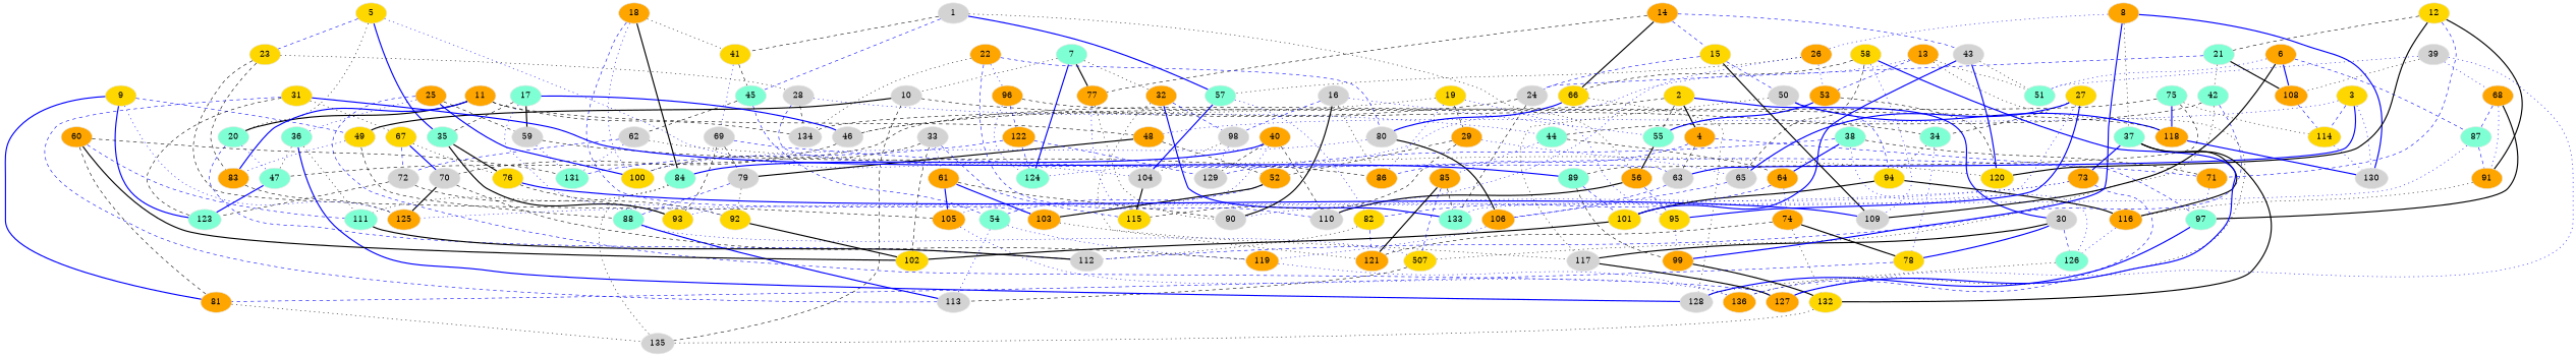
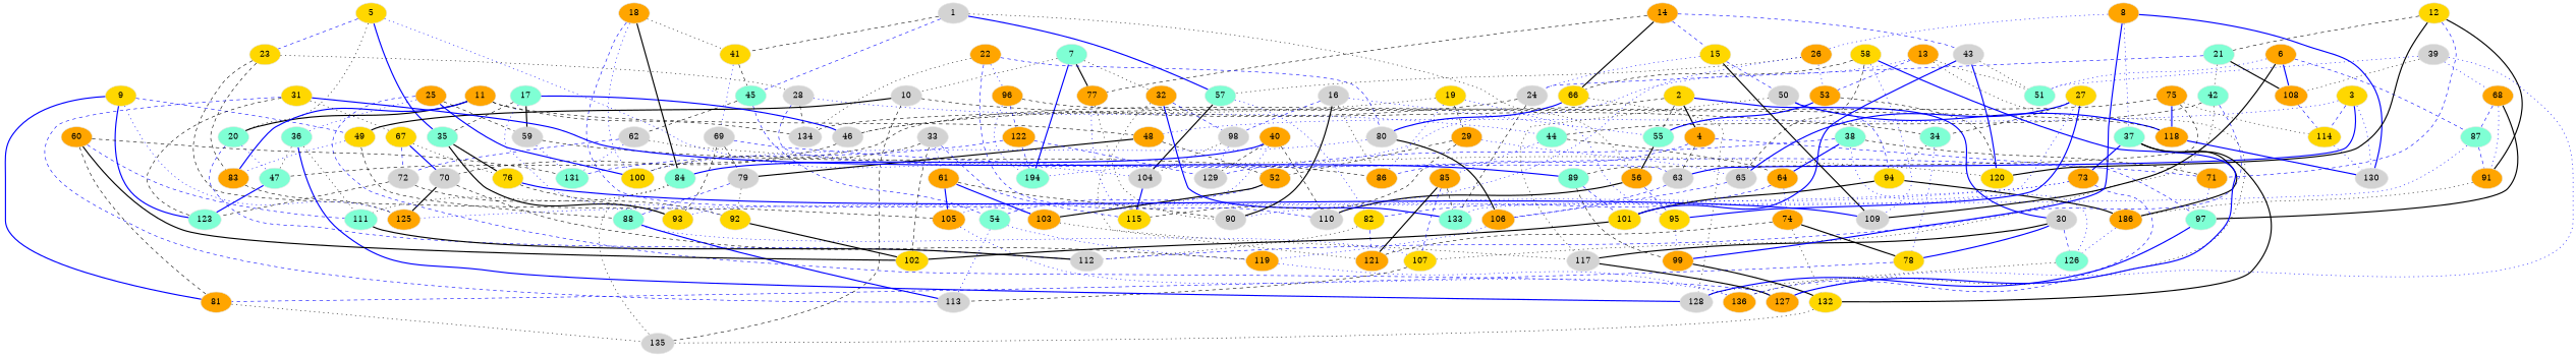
  graph {
    node [color=gray90 fillcolor=orange style=filled]
    edge [color=blue style=dashed]
    1 [fillcolor=lightgrey]
    41 [fillcolor=gold]
    45 [fillcolor=aquamarine]
    56
    57 [fillcolor=aquamarine]
    69 [fillcolor=lightgrey]
    54 [fillcolor=aquamarine]
    62 [fillcolor=lightgrey]
    95 [fillcolor=gold]
    110 [fillcolor=lightgrey]
    104 [fillcolor=lightgrey]
    82 [fillcolor=gold]
    2 [fillcolor=gold]
    4
    30 [fillcolor=lightgrey]
    47 [fillcolor=aquamarine]
    55 [fillcolor=aquamarine]
    63 [fillcolor=lightgrey]
    86
    97 [fillcolor=aquamarine]
    78 [fillcolor=gold]
    117 [fillcolor=lightgrey]
    126 [fillcolor=aquamarine]
    123 [fillcolor=aquamarine]
    3 [fillcolor=gold]
    48
    114 [fillcolor=gold]
    130 [fillcolor=lightgrey]
    52
    79 [fillcolor=lightgrey]
    106
    128 [fillcolor=lightgrey]
    5 [fillcolor=gold]
    20 [fillcolor=aquamarine]
    23 [fillcolor=gold]
    35 [fillcolor=aquamarine]
    112 [fillcolor=lightgrey]
    83
    28 [fillcolor=lightgrey]
    105
    76 [fillcolor=gold]
    93 [fillcolor=gold]
    115 [fillcolor=gold]
    51 [fillcolor=aquamarine]
    6
    87 [fillcolor=aquamarine]
    108
    109 [fillcolor=lightgrey]
    91
    7 [fillcolor=aquamarine]
    10 [fillcolor=lightgrey]
    32
    77
-   124 [fillcolor=aquamarine]
+   124 [fillcolor=aquamarine label=194]
    49 [fillcolor=gold]
    34 [fillcolor=aquamarine]
    135 [fillcolor=lightgrey]
    98 [fillcolor=lightgrey]
    133 [fillcolor=aquamarine]
    121
    90 [fillcolor=lightgrey]
    8
    26
    37 [fillcolor=aquamarine]
    99
    53
    73
-   116
+   116 [label=186]
    132 [fillcolor=gold]
    9 [fillcolor=gold]
    81
    125
    88 [fillcolor=aquamarine]
    94 [fillcolor=gold]
    11
    134 [fillcolor=lightgrey]
    12 [fillcolor=gold]
    21 [fillcolor=aquamarine]
    71
    120 [fillcolor=gold]
    24 [fillcolor=lightgrey]
    42 [fillcolor=aquamarine]
    13
    136
    14
    15 [fillcolor=gold]
    43 [fillcolor=lightgrey]
    66 [fillcolor=gold]
    50 [fillcolor=lightgrey]
    101 [fillcolor=gold]
    80 [fillcolor=lightgrey]
    46 [fillcolor=lightgrey]
    118
    16 [fillcolor=lightgrey]
    129 [fillcolor=lightgrey]
    17 [fillcolor=aquamarine]
    59 [fillcolor=lightgrey]
    92 [fillcolor=gold]
    70 [fillcolor=lightgrey]
    131 [fillcolor=aquamarine]
    102 [fillcolor=gold]
    18
    84 [fillcolor=aquamarine]
    100 [fillcolor=gold]
    103
    111 [fillcolor=aquamarine]
    19 [fillcolor=gold]
    29
    65 [fillcolor=lightgrey]
    44 [fillcolor=aquamarine]
-   107 [fillcolor=gold label=507]
+   107 [fillcolor=gold]
    22
    96
    122
    25
    36 [fillcolor=aquamarine]
    127
    27 [fillcolor=gold]
    64
    85
    31 [fillcolor=gold]
    67 [fillcolor=gold]
    89 [fillcolor=aquamarine]
    113 [fillcolor=lightgrey]
    72 [fillcolor=lightgrey]
    33 [fillcolor=lightgrey]
    61
    38 [fillcolor=aquamarine]
    74
    39 [fillcolor=lightgrey]
    68
    40
    119
    58 [fillcolor=gold]
    60
-   75 [fillcolor=aquamarine]
+   75
    1 -- 41 [color=black]
    1 -- 45
    1 -- 56 [color=black style=dotted]
    1 -- 57 [style=bold]
    41 -- 45 [color=black]
    41 -- 69 [style=dotted]
    45 -- 54
    45 -- 62 [color=black]
    56 -- 95
    56 -- 110 [color=black style=bold]
-   57 -- 104 [style=bold]
+   57 -- 104 [color=black style=bold]
    57 -- 82 [style=dotted]
    69 -- 79 [color=black]
    69 -- 93 [color=black]
    69 -- 71
    54 -- 113 [style=dotted]
    54 -- 119 [style=dotted]
    62 -- 120 [color=black style=dotted]
    62 -- 131 [style=dotted]
    62 -- 72
    95 -- 99 [style=dotted]
-   104 -- 115 [color=black style=bold]
+   104 -- 115 [style=bold]
    82 -- 112 [color=black style=dotted]
    82 -- 121
    2 -- 4 [color=black style=bold]
    2 -- 30 [style=bold]
    2 -- 47 [color=black]
    2 -- 55 [color=black]
    4 -- 63 [color=black]
    4 -- 86
    4 -- 97
    30 -- 78 [style=bold]
    30 -- 117 [color=black style=bold]
    30 -- 126
    47 -- 123 [style=bold]
    55 -- 56 [color=black style=bold]
    63 -- 106
    97 -- 128 [style=bold]
    78 -- 81
    117 -- 127 [color=black style=bold]
    126 -- 128 [color=black style=dotted]
    3 -- 63 [style=bold]
    3 -- 48 [style=dotted]
    3 -- 114
    3 -- 130 [style=dotted]
    48 -- 52 [color=black]
    48 -- 79 [color=black style=bold]
    114 -- 130 [style=dotted]
    52 -- 54
    52 -- 103 [color=black style=bold]
    79 -- 88
    79 -- 92 [color=black style=dotted]
    106 -- 119 [style=dotted]
    5 -- 104 [style=dotted]
    5 -- 20 [color=black style=dotted]
    5 -- 23
    5 -- 35 [style=bold]
    20 -- 47 [style=dotted]
    20 -- 112
    23 -- 83 [color=black]
    23 -- 28 [color=black style=dotted]
    23 -- 105 [color=black]
    35 -- 76 [color=black style=bold]
    35 -- 93 [color=black style=bold]
    83 -- 125 [color=black]
    28 -- 63
    28 -- 134 [color=black]
    28 -- 44 [style=dotted]
    105 -- 136 [style=dotted]
    76 -- 109 [style=bold]
    76 -- 92 [color=black]
    6 -- 51 [style=dotted]
    6 -- 87
    6 -- 108 [style=bold]
    6 -- 109 [color=black style=bold]
    87 -- 93 [style=dotted]
    87 -- 91
    108 -- 114
    91 -- 116 [color=black style=dotted]
    7 -- 10 [color=black style=dotted]
    7 -- 32 [color=black style=dotted]
    7 -- 77 [color=black style=bold]
    7 -- 124 [style=bold]
    10 -- 49 [color=black style=bold]
    10 -- 34 [color=black]
    10 -- 135 [color=black]
    32 -- 98
    32 -- 133 [style=bold]
    32 -- 121 [color=black style=dotted]
    77 -- 115 [style=dotted]
    77 -- 90 [color=black style=dotted]
    49 -- 83 [style=dotted]
    49 -- 88 [color=black]
    34 -- 78 [style=dotted]
    34 -- 94 [color=black style=dotted]
    98 -- 104 [color=black style=dotted]
    98 -- 129 [style=dotted]
    8 -- 130 [style=bold]
    8 -- 26 [style=dotted]
-   8 -- 37 [color=black style=dotted]
+   8 -- 37 [style=dotted]
    8 -- 99 [style=bold]
    26 -- 57 [color=black style=dotted]
    26 -- 110 [style=dotted]
    26 -- 53 [style=dotted]
    37 -- 73 [style=bold]
    37 -- 116 [color=black style=bold]
    37 -- 132 [color=black style=bold]
    99 -- 132 [color=black style=bold]
    53 -- 55 [style=bold]
    53 -- 120 [color=black]
    73 -- 90 [style=dotted]
    73 -- 125 [style=dotted]
    73 -- 136
    116 -- 126 [style=dotted]
    132 -- 135 [color=black style=dotted]
    9 -- 123 [style=bold]
    9 -- 49
    9 -- 81 [style=bold]
    9 -- 125 [style=dotted]
    81 -- 135 [color=black style=dotted]
    88 -- 107 [style=dotted]
    88 -- 113 [style=bold]
    94 -- 116 [color=black style=bold]
    94 -- 101 [color=black style=bold]
    11 -- 48 [color=black]
    11 -- 20 [color=black style=bold]
    11 -- 83 [style=bold]
    11 -- 134 [color=black]
    12 -- 91 [color=black style=bold]
    12 -- 21 [color=black]
    12 -- 71
    12 -- 120 [color=black style=bold]
    21 -- 108 [color=black style=bold]
    21 -- 24
    21 -- 42 [color=black style=dotted]
    71 -- 97 [style=dotted]
    24 -- 133 [color=black]
    24 -- 46 [color=black]
    42 -- 112
    42 -- 44 [color=black]
    42 -- 107 [color=black style=dotted]
    13 -- 51 [color=black style=dotted]
    13 -- 124 [style=dotted]
    13 -- 53
    13 -- 136 [color=black style=dotted]
    14 -- 77 [color=black]
    14 -- 15
    14 -- 43
    14 -- 66 [color=black style=bold]
    15 -- 109 [color=black style=bold]
-   15 -- 24
+   15 -- 24 [style=dotted]
    15 -- 50
    43 -- 51 [color=black style=dotted]
    43 -- 120 [style=bold]
    43 -- 101 [style=bold]
    66 -- 128 [color=black style=dotted]
    66 -- 80 [style=bold]
    50 -- 117 [color=black style=dotted]
    50 -- 94
    50 -- 118 [style=bold]
    101 -- 102 [color=black style=bold]
    80 -- 106 [color=black style=bold]
    80 -- 100 [style=dotted]
    46 -- 70 [color=black]
    118 -- 130 [style=bold]
    16 -- 55 [style=dotted]
    16 -- 86 [color=black style=dotted]
    16 -- 98
    16 -- 90 [color=black style=bold]
    17 -- 35 [color=black]
    17 -- 46 [style=bold]
    17 -- 59 [color=black style=bold]
    17 -- 92 [style=dotted]
    59 -- 86 [color=black]
    59 -- 131 [style=dotted]
    92 -- 102 [color=black style=bold]
    70 -- 125 [color=black style=bold]
    70 -- 119 [color=black]
    18 -- 41 [color=black style=dotted]
    18 -- 84 [color=black style=bold]
    18 -- 100 [style=dotted]
    18 -- 103
    84 -- 135 [color=black style=dotted]
    84 -- 111 [color=black style=dotted]
    103 -- 117 [color=black style=dotted]
    111 -- 112 [color=black style=bold]
    19 -- 95 [style=dotted]
    19 -- 86 [style=dotted]
    19 -- 46 [color=black style=dotted]
    19 -- 29 [color=black]
    29 -- 52 [color=black]
    29 -- 115 [color=black]
    29 -- 65 [style=dotted]
    65 -- 106
    44 -- 64 [color=black]
    44 -- 85 [style=dotted]
    107 -- 113 [color=black]
    22 -- 110
    22 -- 134 [color=black style=dotted]
    22 -- 80
    22 -- 96 [style=dotted]
    96 -- 124 [style=dotted]
    96 -- 118 [color=black]
    96 -- 122
    122 -- 124
    122 -- 129
    122 -- 131
    25 -- 59 [color=black]
    25 -- 100 [style=bold]
    25 -- 36 [style=dotted]
    25 -- 127
    36 -- 47 [color=black style=dotted]
    36 -- 128 [style=bold]
    36 -- 111 [color=black style=dotted]
    27 -- 95 [style=bold]
    27 -- 34 [color=black]
    27 -- 133 [style=dotted]
    27 -- 65 [style=bold]
    64 -- 82
    64 -- 74 [style=dotted]
    85 -- 133 [color=black]
    85 -- 121 [color=black style=bold]
    85 -- 107
    31 -- 123 [color=black]
    31 -- 67 [color=black style=dotted]
    31 -- 89 [style=bold]
    31 -- 113
    67 -- 76 [color=black style=dotted]
    67 -- 70 [style=bold]
    67 -- 72
    89 -- 99 [color=black]
    89 -- 101
    72 -- 123 [color=black]
    72 -- 93 [color=black]
    33 -- 115
    33 -- 102 [color=black]
    33 -- 100 [color=black]
    33 -- 61 [style=dotted]
    61 -- 105 [style=bold]
    61 -- 90 [color=black]
    61 -- 103 [style=bold]
    38 -- 126 [style=dotted]
    38 -- 71 [color=black]
    38 -- 129
    38 -- 64 [style=bold]
    74 -- 78 [color=black style=bold]
    74 -- 121 [color=black]
    74 -- 132 [color=black style=dotted]
    39 -- 51 [style=dotted]
    39 -- 108 [color=black style=dotted]
    39 -- 127 [style=dotted]
    39 -- 68 [style=dotted]
    68 -- 97 [color=black style=bold]
    68 -- 87
    68 -- 91 [style=dotted]
    40 -- 110 [color=black]
    40 -- 105 [style=dotted]
    40 -- 129 [color=black]
    40 -- 84 [style=bold]
    119 -- 136 [style=dotted]
    58 -- 109 [style=dotted]
    58 -- 66 [color=black]
    58 -- 65 [color=black]
    58 -- 127 [style=bold]
    60 -- 81 [color=black]
    60 -- 131 [color=black]
    60 -- 102 [color=black style=bold]
    60 -- 111
    75 -- 114 [color=black style=dotted]
    75 -- 134 [color=black]
    75 -- 118 [style=bold]
    75 -- 89 [color=black]
  }
